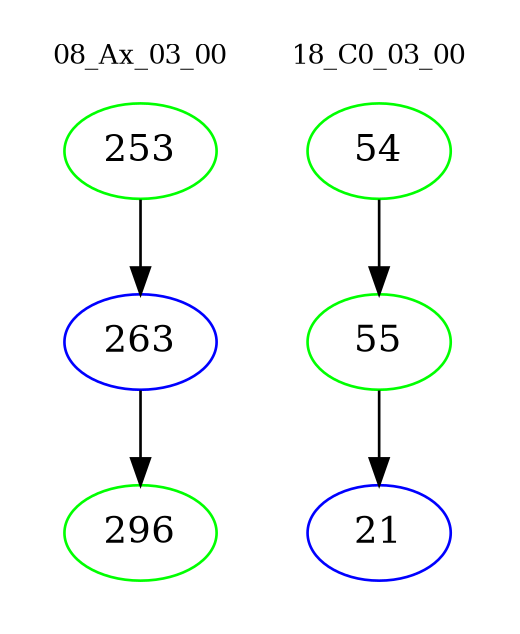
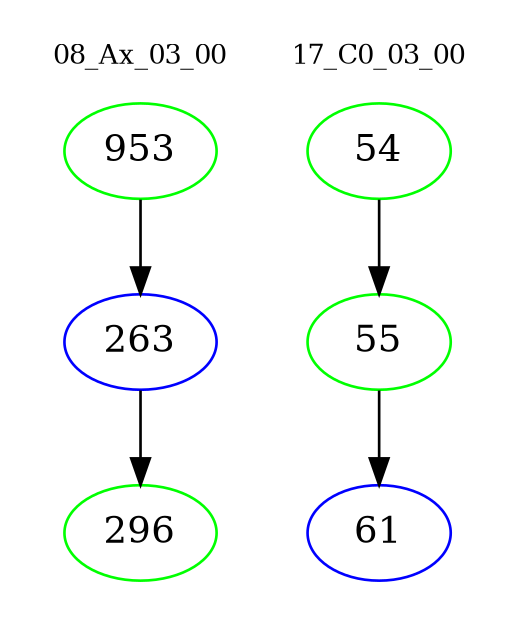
  digraph {
    node [color=green]
    edge [color=black]
-   n1 [label=253]
+   n1 [label=953]
    n2 [color=blue label=263]
    n3 [label=296]
    n4 [label=54]
    n5 [label=55]
-   n6 [color=blue label=21]
+   n6 [color=blue label=61]
    subgraph cluster_1 {
      color=white
      fontsize=10
      label="08_Ax_03_00"
      n1
      n2
      n3
    }
    subgraph cluster_2 {
      color=white
      fontsize=10
-     label="18_C0_03_00"
+     label="17_C0_03_00"
      n4
      n5
      n6
    }
    n1 -> n2
    n2 -> n3
    n4 -> n5
    n5 -> n6
  }
